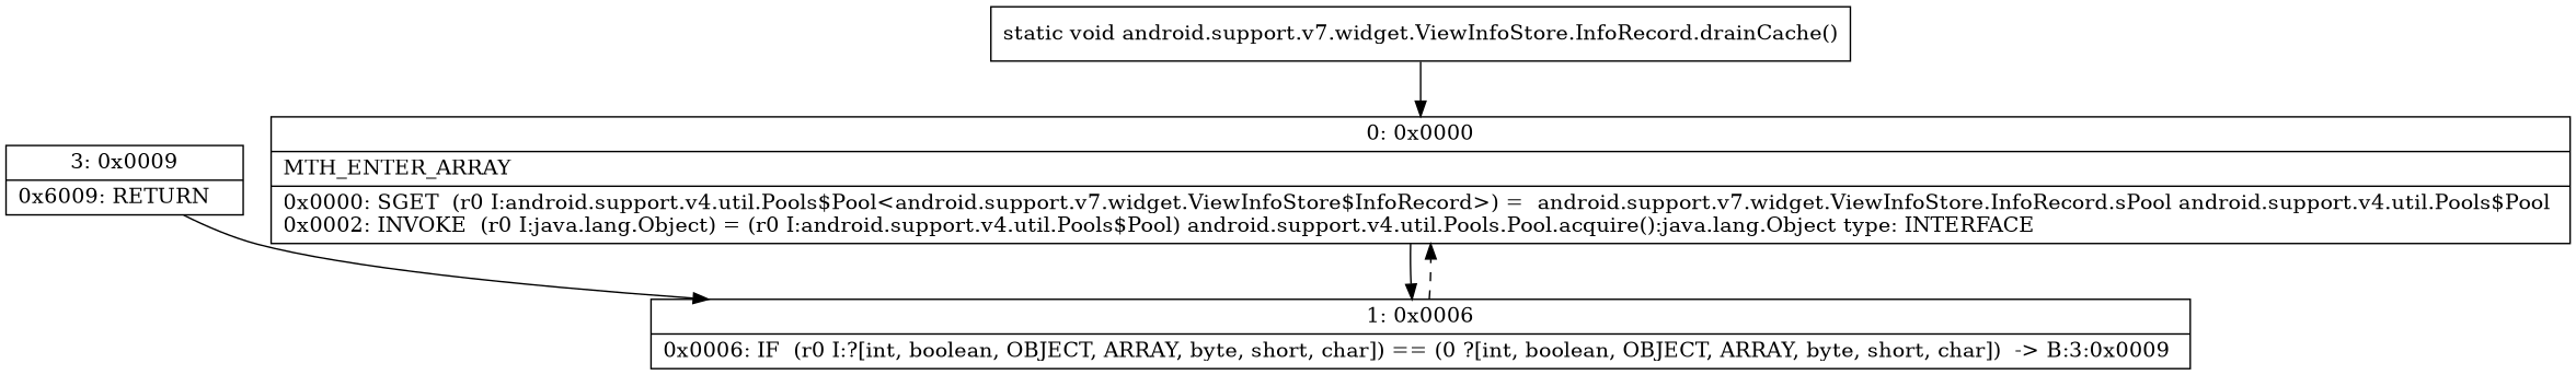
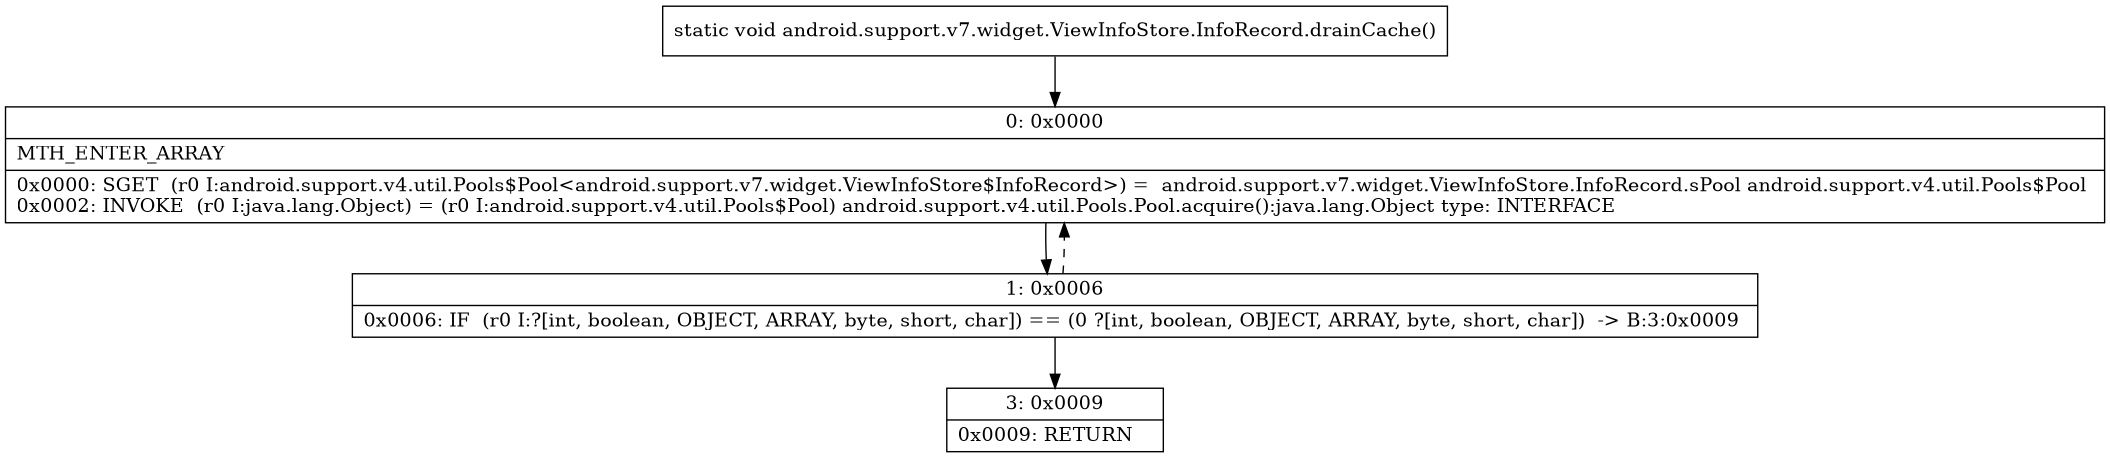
  digraph {
    node [shape=record]
    n1 [label="{0\:\ 0x0000|MTH_ENTER_ARRAY\l|0x0000: SGET  (r0 I:android.support.v4.util.Pools$Pool\<android.support.v7.widget.ViewInfoStore$InfoRecord\>) =  android.support.v7.widget.ViewInfoStore.InfoRecord.sPool android.support.v4.util.Pools$Pool \l0x0002: INVOKE  (r0 I:java.lang.Object) = (r0 I:android.support.v4.util.Pools$Pool) android.support.v4.util.Pools.Pool.acquire():java.lang.Object type: INTERFACE \l}"]
    n2 [label="{1\:\ 0x0006|0x0006: IF  (r0 I:?[int, boolean, OBJECT, ARRAY, byte, short, char]) == (0 ?[int, boolean, OBJECT, ARRAY, byte, short, char])  \-\> B:3:0x0009 \l}"]
-   n3 [label="{3\:\ 0x0009|0x6009: RETURN   \l}"]
+   n3 [label="{3\:\ 0x0009|0x0009: RETURN   \l}"]
    n4 [label="{static void android.support.v7.widget.ViewInfoStore.InfoRecord.drainCache() }"]
    n1 -> n2
    n2 -> n1 [style=dashed]
-   n3 -> n2
+   n2 -> n3
    n4 -> n1
  }
